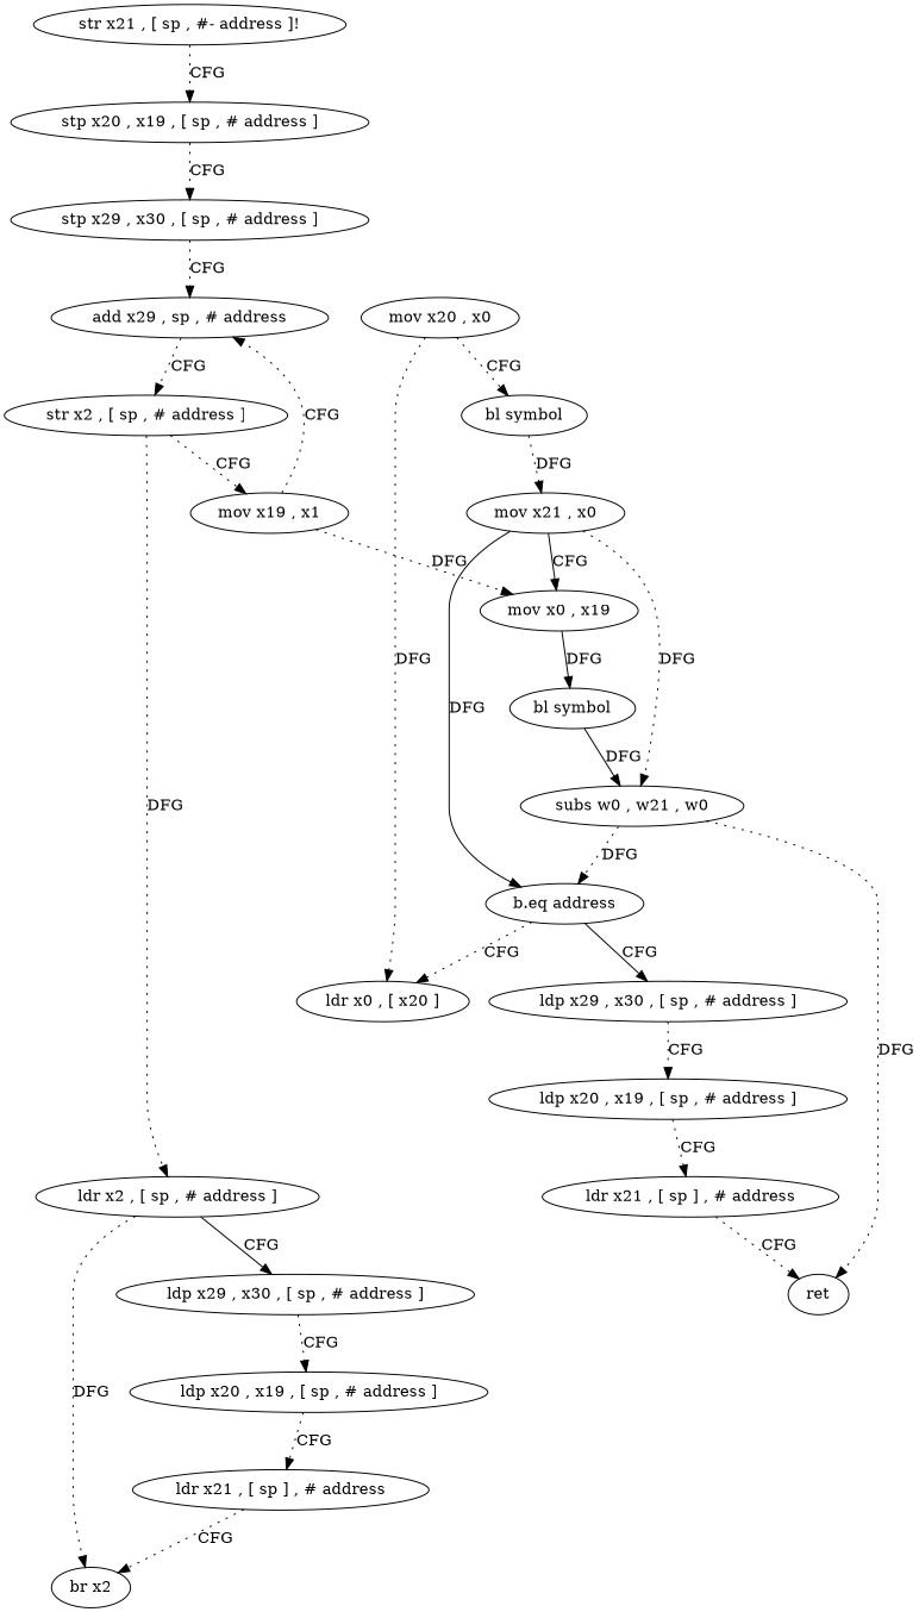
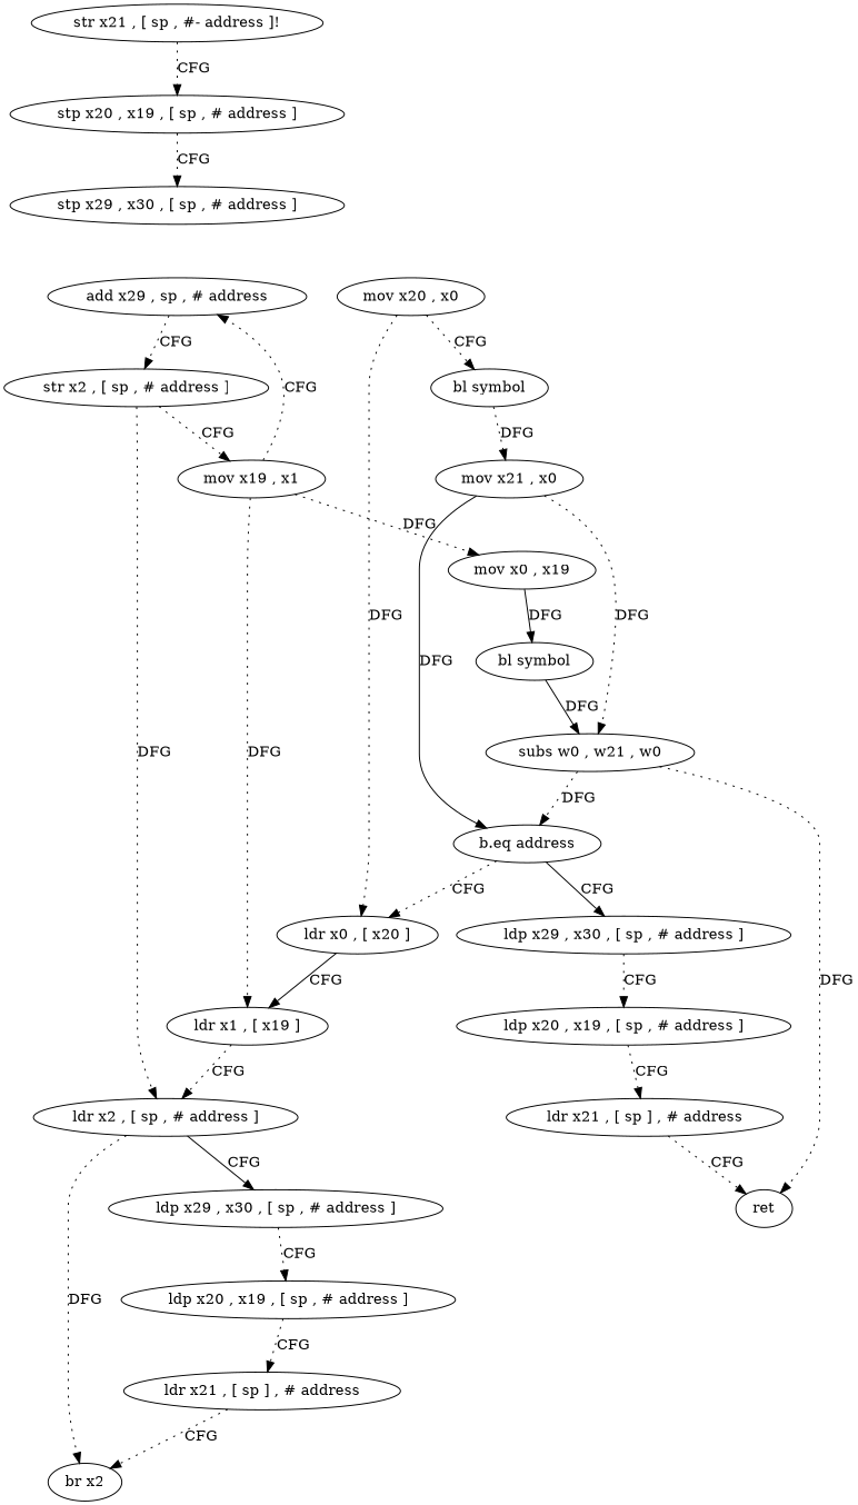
  digraph {
    edge [style=dotted]
    n1 [label="str x21 , [ sp , #- address ]!"]
    n2 [label="stp x20 , x19 , [ sp , # address ]"]
    n3 [label="stp x29 , x30 , [ sp , # address ]"]
    n4 [label="add x29 , sp , # address"]
    n5 [label="str x2 , [ sp , # address ]"]
    n6 [label="mov x19 , x1"]
    n7 [label="ldr x2 , [ sp , # address ]"]
    n8 [label="mov x0 , x19"]
+   n9 [label="ldr x1 , [ x19 ]"]
    n10 [label="ldp x29 , x30 , [ sp , # address ]"]
    n11 [label="br x2"]
    n12 [label="mov x20 , x0"]
    n13 [label="bl symbol"]
    n14 [label="ldr x0 , [ x20 ]"]
    n15 [label="bl symbol"]
    n16 [label="mov x21 , x0"]
    n17 [label="subs w0 , w21 , w0"]
    n18 [label="b.eq address"]
    n19 [label=ret]
    n20 [label="ldp x29 , x30 , [ sp , # address ]"]
    n21 [label="ldp x20 , x19 , [ sp , # address ]"]
    n22 [label="ldr x21 , [ sp ] , # address"]
    n23 [label="ldp x20 , x19 , [ sp , # address ]"]
    n24 [label="ldr x21 , [ sp ] , # address"]
    n1 -> n2 [label=CFG]
    n2 -> n3 [label=CFG]
-   n3 -> n4 [label=CFG]
    n4 -> n5 [label=CFG]
    n5 -> n6 [label=CFG]
    n5 -> n7 [label=DFG]
    n6 -> n4 [label=CFG]
    n6 -> n8 [label=DFG]
+   n6 -> n9 [label=DFG]
    n7 -> n10 [label=CFG style=solid]
    n7 -> n11 [label=DFG]
    n8 -> n15 [label=DFG style=solid]
+   n9 -> n7 [label=CFG]
    n10 -> n23 [label=CFG]
    n12 -> n13 [label=CFG]
    n12 -> n14 [label=DFG]
    n13 -> n16 [label=DFG]
+   n14 -> n9 [label=CFG style=solid]
    n15 -> n17 [label=DFG style=solid]
-   n16 -> n8 [label=CFG style=solid]
    n16 -> n17 [label=DFG]
    n16 -> n18 [label=DFG style=solid]
    n17 -> n18 [label=DFG]
    n17 -> n19 [label=DFG]
    n18 -> n14 [label=CFG]
    n18 -> n20 [label=CFG style=solid]
    n20 -> n21 [label=CFG]
    n21 -> n22 [label=CFG]
    n22 -> n19 [label=CFG]
    n23 -> n24 [label=CFG]
    n24 -> n11 [label=CFG]
  }
